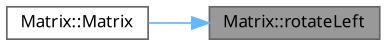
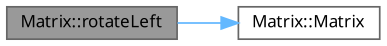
  digraph {
    rankdir=LR
    fontname="Noto Sans"
    node [fontname="Noto Sans" fontsize=10 shape=box style=filled]
    n1 [color=gray40 fillcolor=grey60 fontcolor=black height=0.2 label="Matrix::rotateLeft" width=0.4]
    n2 [color=grey40 fillcolor=white height=0.2 label="Matrix::Matrix" width=0.4]
-   n2 -> n1 [color=steelblue1 fontname="Noto Sans" fontsize=10 labelfontname=Helvetica labelfontsize=10 style=solid]
+   n1 -> n2 [color=steelblue1 fontname="Noto Sans" fontsize=10 labelfontname=Helvetica labelfontsize=10 style=solid]
  }
